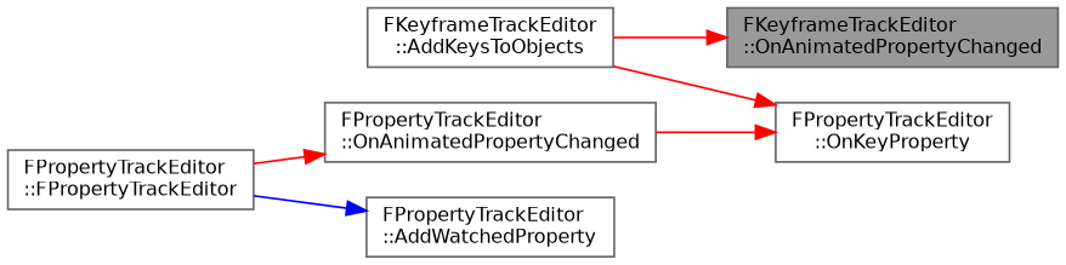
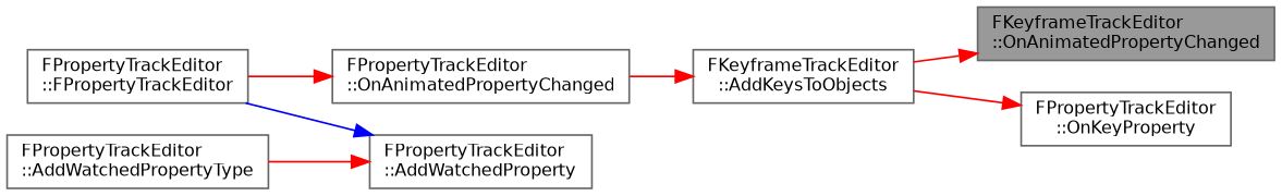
  digraph {
    rankdir=RL
    node [color=grey40 fillcolor=white fontname=Helvetica fontsize=10 shape=box style=filled]
    edge [color=red dir=back fontname=Helvetica fontsize=10 labelfontname=Helvetica labelfontsize=10 style=solid]
    n1 [color=gray40 fillcolor=grey60 fontcolor=black height=0.2 label="FKeyframeTrackEditor\l::OnAnimatedPropertyChanged" width=0.4]
    n2 [height=0.2 label="FKeyframeTrackEditor\l::AddKeysToObjects" width=0.4]
    n3 [height=0.2 label="FPropertyTrackEditor\l::OnKeyProperty" width=0.4]
    n4 [height=0.2 label="FPropertyTrackEditor\l::OnAnimatedPropertyChanged" width=0.4]
    n5 [height=0.2 label="FPropertyTrackEditor\l::FPropertyTrackEditor" width=0.4]
    n6 [height=0.2 label="FPropertyTrackEditor\l::AddWatchedProperty" width=0.4]
+   n7 [height=0.2 label="FPropertyTrackEditor\l::AddWatchedPropertyType" width=0.4]
    n1 -> n2
    n3 -> n2
-   n3 -> n4
+   n2 -> n4
    n4 -> n5
    n6 -> n5 [color=blue]
+   n6 -> n7
  }
